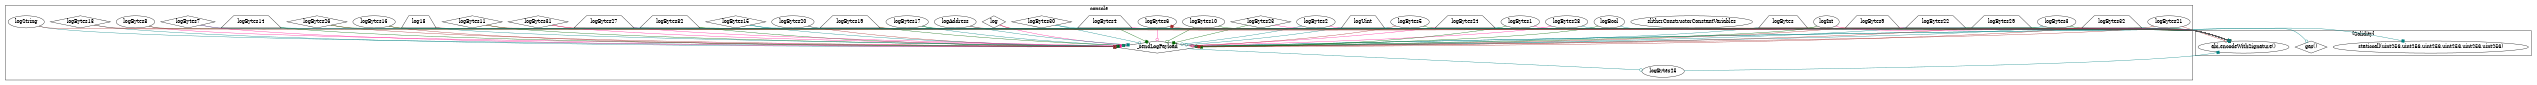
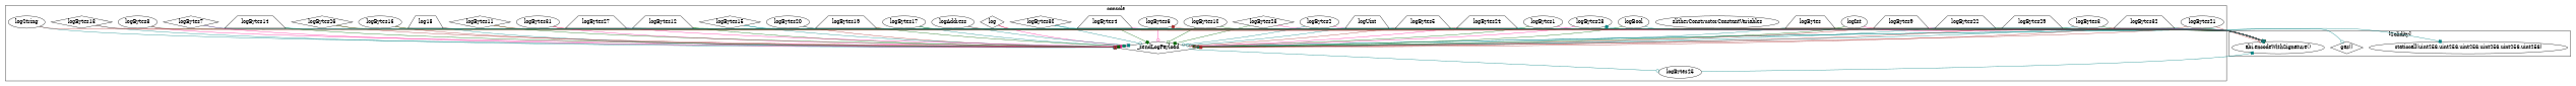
  strict digraph {
    node [shape=ellipse]
    edge [arrowhead=odot color=teal]
    n1 [label=_sendLogPayload shape=diamond]
    n2 [label=logBytes3]
    n3 [label=logBytes29 shape=trapezium]
    n4 [label=logBytes22 shape=trapezium]
    n5 [label=logBytes9 shape=trapezium]
    n6 [label=logBytes26 shape=diamond]
    n7 [label=logBytes shape=trapezium]
    n8 [label=logBytes21]
    n9 [label=logBytes8]
    n10 [label=logBytes25]
    n11 [label=slitherConstructorConstantVariables]
    n12 [label=logBytes13 shape=diamond]
    n13 [label=logString]
    n14 [label=logBool]
    n15 [label=logBytes28]
    n16 [label=logBytes1]
    n17 [label=logBytes24 shape=trapezium]
-   n18 [label=logBytes5]
+   n18 [label=logBytes5 shape=trapezium]
    n19 [label=logUint shape=trapezium]
    n20 [label=logBytes2]
    n21 [label=logBytes23 shape=diamond]
    n22 [label=logBytes10]
    n23 [label=logBytes6]
    n24 [label=logBytes4 shape=trapezium]
    n25 [label=logBytes30 shape=diamond]
    n26 [label=log shape=diamond]
    n27 [label=logAddress]
    n28 [label=logBytes17]
    n29 [label=logBytes19 shape=trapezium]
    n30 [label=logBytes20]
    n31 [label=logBytes15 shape=diamond]
-   n32 [label=logBytes82 shape=trapezium]
+   n32 [label=logBytes12 shape=trapezium]
    n33 [label=logBytes27 shape=trapezium]
-   n34 [label=logBytes31 shape=diamond]
+   n34 [label=logBytes31]
    n35 [label=logBytes11 shape=diamond]
    n36 [label=log18 shape=trapezium]
    n37 [label=logBytes16]
    n38 [label=logInt]
    n39 [label=logBytes14 shape=trapezium]
    n40 [label=logBytes7 shape=diamond]
    n41 [label=logBytes32 shape=trapezium]
    "staticcall(uint256,uint256,uint256,uint256,uint256,uint256)"
    "gas()" [shape=diamond]
    "abi.encodeWithSignature()"
    subgraph cluster_1 {
      label=console
      n1
      n2
      n3
      n4
      n5
      n6
      n7
      n8
      n9
      n10
      n11
      n12
      n13
      n14
      n15
      n16
      n17
      n18
      n19
      n20
      n21
      n22
      n23
      n24
      n25
      n26
      n27
      n28
      n29
      n30
      n31
      n32
      n33
      n34
      n35
      n36
      n37
      n38
      n39
      n40
      n41
    }
    subgraph cluster_2 {
      label="[Solidity]"
      "staticcall(uint256,uint256,uint256,uint256,uint256,uint256)"
      "gas()"
      "abi.encodeWithSignature()"
    }
    n1 -> n10
    n1 -> "staticcall(uint256,uint256,uint256,uint256,uint256,uint256)" [arrowhead=box]
    n1 -> "gas()"
    n2 -> n1
    n2 -> "abi.encodeWithSignature()" [color=darkgreen]
    n3 -> n1 [color=brown]
    n3 -> "abi.encodeWithSignature()" [arrowhead=box color=darkgreen]
    n4 -> n1 [arrowhead=box]
    n4 -> "abi.encodeWithSignature()" [arrowhead=box color=darkgreen]
    n5 -> n1 [color=brown]
    n5 -> "abi.encodeWithSignature()" [color=deeppink]
    n6 -> n1 [color=brown]
    n6 -> "abi.encodeWithSignature()" [arrowhead=box color=darkgreen]
    n7 -> n1
    n7 -> "abi.encodeWithSignature()" [arrowhead=box color=darkgreen]
    n8 -> n1 [color=brown]
    n8 -> "abi.encodeWithSignature()" [color=brown]
    n9 -> n1 [color=deeppink]
    n9 -> "abi.encodeWithSignature()" [color=darkgreen]
    n10 -> "abi.encodeWithSignature()" [arrowhead=box]
    n12 -> n1 [arrowhead=box]
    n12 -> "abi.encodeWithSignature()" [arrowhead=box color=brown]
    n13 -> n1
    n13 -> "abi.encodeWithSignature()" [color=brown]
    n14 -> n1 [color=darkgreen]
    n14 -> "abi.encodeWithSignature()" [arrowhead=box]
    n15 -> n1 [color=deeppink]
-   n15 -> "abi.encodeWithSignature()" [arrowhead=box]
+   "abi.encodeWithSignature()" -> n15 [arrowhead=box]
    n16 -> n1 [arrowhead=box color=darkgreen]
    n16 -> "abi.encodeWithSignature()" [color=deeppink]
    n17 -> n1 [color=deeppink]
    n17 -> "abi.encodeWithSignature()"
    n18 -> n1 [color=brown]
    n18 -> "abi.encodeWithSignature()" [color=darkgreen]
    n19 -> n1
    n19 -> "abi.encodeWithSignature()"
    n20 -> n1
    n20 -> "abi.encodeWithSignature()" [color=deeppink]
    n21 -> n1 [arrowhead=box color=darkgreen]
    n21 -> "abi.encodeWithSignature()" [color=deeppink]
    n22 -> n1 [color=darkgreen]
    n22 -> "abi.encodeWithSignature()" [color=darkgreen]
    n23 -> n1 [color=deeppink]
    n24 -> n1 [arrowhead=box color=darkgreen]
    n24 -> "abi.encodeWithSignature()" [arrowhead=box color=deeppink]
    n25 -> n1
    n25 -> "abi.encodeWithSignature()"
    n26 -> n1 [color=deeppink]
    n26 -> "abi.encodeWithSignature()" [color=brown]
    n27 -> n1 [arrowhead=box]
    n27 -> "abi.encodeWithSignature()" [color=brown]
    n28 -> n1 [arrowhead=box]
    n28 -> "abi.encodeWithSignature()" [color=darkgreen]
    n29 -> n1 [color=darkgreen]
    n29 -> "abi.encodeWithSignature()" [color=brown]
    n30 -> n1 [arrowhead=box color=brown]
    n30 -> "abi.encodeWithSignature()" [arrowhead=box]
    n31 -> n1 [arrowhead=box]
    n31 -> "abi.encodeWithSignature()" [arrowhead=box]
    n32 -> n1 [arrowhead=box color=darkgreen]
    n32 -> "abi.encodeWithSignature()" [color=darkgreen]
    n33 -> n1 [arrowhead=box color=deeppink]
    n33 -> "abi.encodeWithSignature()"
    n34 -> n1 [arrowhead=box color=deeppink]
    n34 -> "abi.encodeWithSignature()" [arrowhead=box color=brown]
    n35 -> n1 [arrowhead=box color=darkgreen]
    n35 -> "abi.encodeWithSignature()" [arrowhead=box color=brown]
    n36 -> n1
    n36 -> "abi.encodeWithSignature()" [color=brown]
    n37 -> n1 [arrowhead=box color=brown]
    n37 -> "abi.encodeWithSignature()" [arrowhead=box color=darkgreen]
    n38 -> n1 [color=darkgreen]
    n38 -> "abi.encodeWithSignature()" [color=deeppink]
    n39 -> n1 [color=darkgreen]
    n39 -> "abi.encodeWithSignature()" [arrowhead=box]
    n40 -> n1 [color=deeppink]
    n40 -> "abi.encodeWithSignature()"
    n41 -> n1 [arrowhead=box color=brown]
    n41 -> "abi.encodeWithSignature()" [arrowhead=box]
    "abi.encodeWithSignature()" -> n23 [arrowhead=box color=brown]
  }
